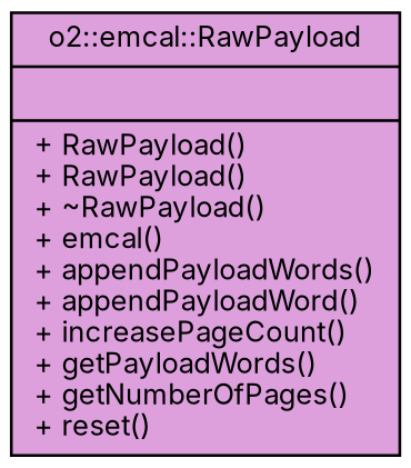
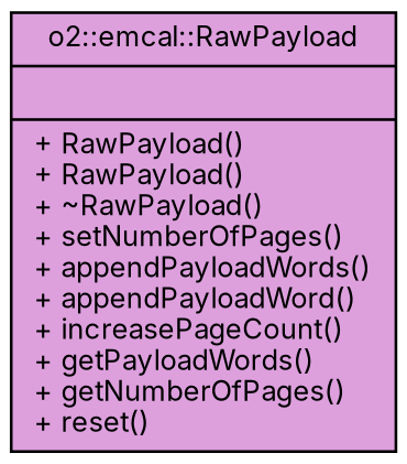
  digraph {
    fontname=Inter
-   n1 [color=black fillcolor=plum fontcolor=black fontname=Inter fontsize=10 height=0.2 label="{o2::emcal::RawPayload\n||+ RawPayload()\l+ RawPayload()\l+ ~RawPayload()\l+ emcal()\l+ appendPayloadWords()\l+ appendPayloadWord()\l+ increasePageCount()\l+ getPayloadWords()\l+ getNumberOfPages()\l+ reset()\l}" shape=record style=filled width=0.4]
+   n1 [color=black fillcolor=plum fontcolor=black fontname=Inter fontsize=10 height=0.2 label="{o2::emcal::RawPayload\n||+ RawPayload()\l+ RawPayload()\l+ ~RawPayload()\l+ setNumberOfPages()\l+ appendPayloadWords()\l+ appendPayloadWord()\l+ increasePageCount()\l+ getPayloadWords()\l+ getNumberOfPages()\l+ reset()\l}" shape=record style=filled width=0.4]
  }
